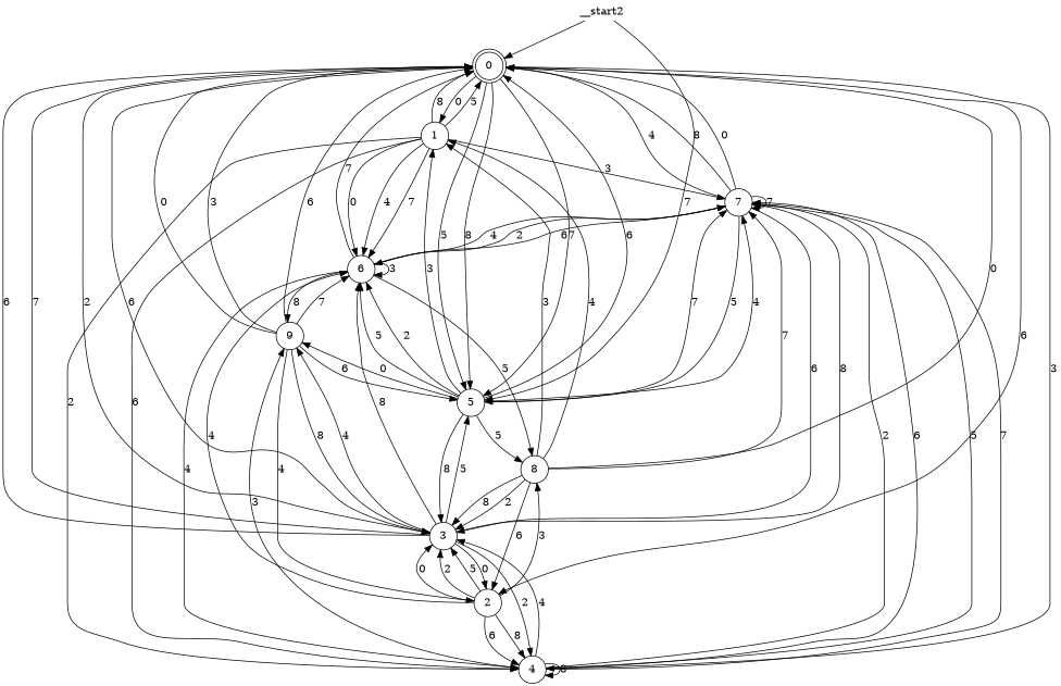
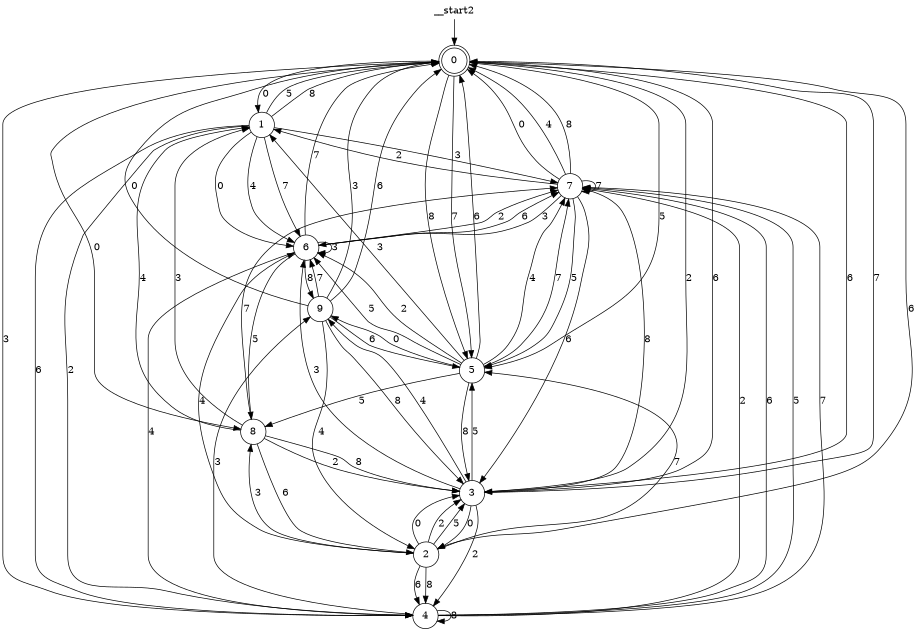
  digraph {
    node [shape=circle]
    n1 [label=0 shape=doublecircle]
    n2 [label=1]
    n3 [label=2]
    n4 [label=3]
    n5 [label=4]
    n6 [label=5]
    n7 [label=6]
    n8 [label=7]
    n9 [label=8]
    n10 [label=9]
    n11 [height=0 label=__start2 shape=none width=0]
    n1 -> n2 [label=0]
    n1 -> n3 [label=6]
    n1 -> n4 [label=2]
    n1 -> n4 [label=6]
    n1 -> n5 [label=3]
    n1 -> n6 [label=5]
    n1 -> n6 [label=8]
    n1 -> n6 [label=7]
    n2 -> n1 [label=5]
    n2 -> n1 [label=8]
    n2 -> n5 [label=2]
    n2 -> n5 [label=6]
    n2 -> n7 [label=0]
    n2 -> n7 [label=4]
    n2 -> n7 [label=7]
    n2 -> n8 [label=3]
    n3 -> n4 [label=0]
    n3 -> n4 [label=2]
    n3 -> n4 [label=5]
    n3 -> n5 [label=6]
    n3 -> n5 [label=8]
-   n11 -> n6 [label=7]
+   n3 -> n6 [label=7]
    n3 -> n7 [label=4]
    n3 -> n9 [label=3]
    n4 -> n1 [label=6]
    n4 -> n1 [label=7]
    n4 -> n3 [label=0]
    n4 -> n5 [label=2]
    n4 -> n6 [label=5]
-   n4 -> n7 [label=8]
+   n4 -> n7 [label=3]
    n4 -> n8 [label=8]
    n4 -> n10 [label=4]
-   n5 -> n4 [label=4]
    n5 -> n5 [label=8]
    n5 -> n8 [label=2]
    n5 -> n8 [label=6]
    n5 -> n8 [label=5]
    n5 -> n8 [label=7]
    n5 -> n10 [label=3]
    n6 -> n1 [label=6]
    n6 -> n2 [label=3]
    n6 -> n4 [label=8]
    n6 -> n7 [label=2]
    n6 -> n7 [label=5]
    n6 -> n8 [label=4]
    n6 -> n8 [label=7]
    n6 -> n9 [label=5]
    n6 -> n10 [label=0]
    n7 -> n1 [label=7]
    n7 -> n5 [label=4]
    n7 -> n7 [label=3]
    n7 -> n8 [label=2]
    n7 -> n8 [label=6]
    n7 -> n9 [label=5]
    n7 -> n10 [label=8]
    n8 -> n1 [label=0]
    n8 -> n1 [label=4]
    n8 -> n1 [label=8]
+   n8 -> n2 [label=2]
    n8 -> n4 [label=6]
    n8 -> n6 [label=5]
-   n8 -> n7 [label=4]
+   n8 -> n7 [label=3]
    n8 -> n8 [label=7]
-   n9 -> n1 [label=0]
+   n1 -> n9 [label=0]
    n9 -> n2 [label=4]
    n9 -> n2 [label=3]
    n9 -> n3 [label=6]
    n9 -> n4 [label=2]
    n9 -> n4 [label=8]
    n9 -> n8 [label=7]
    n10 -> n1 [label=0]
    n10 -> n1 [label=3]
    n10 -> n1 [label=6]
    n10 -> n3 [label=4]
    n10 -> n4 [label=8]
    n10 -> n6 [label=6]
    n10 -> n7 [label=7]
    n11 -> n1
  }
